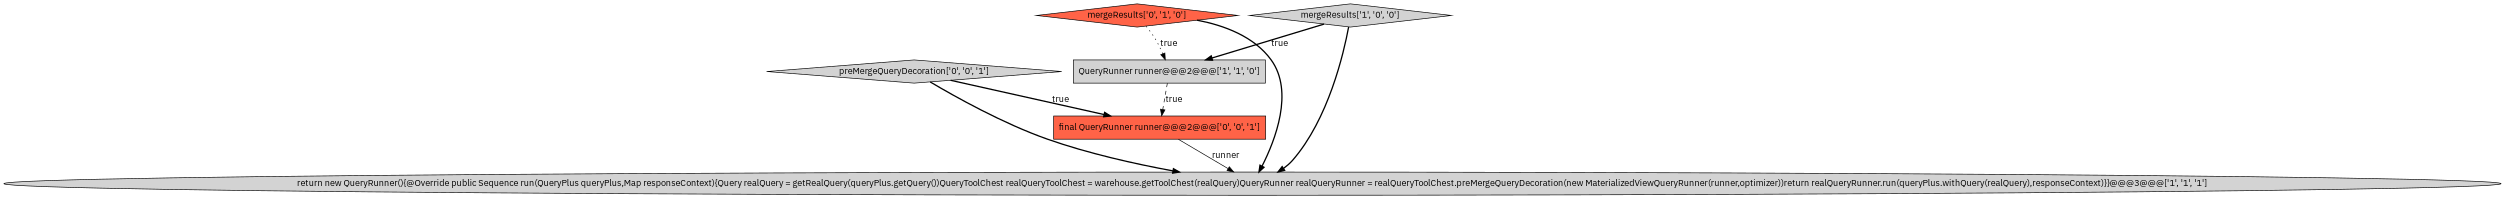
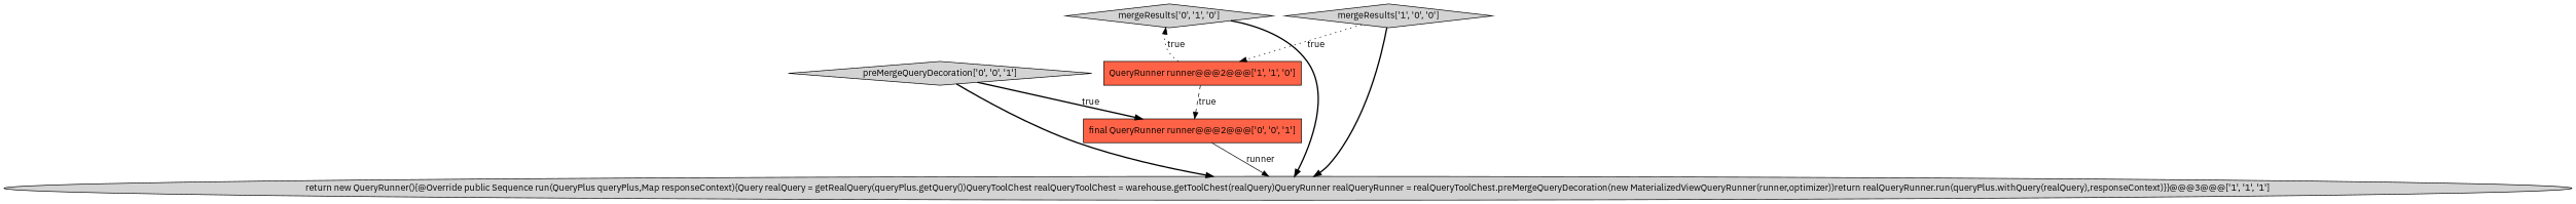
  digraph {
    fontname="IBM Plex Sans"
    node [fillcolor=lightgray fontname="IBM Plex Sans" shape=diamond style=filled]
    edge [fontname="IBM Plex Sans" style=bold]
    n1 [label="preMergeQueryDecoration['0', '0', '1']"]
    n2 [fillcolor=tomato label="final QueryRunner runner@@@2@@@['0', '0', '1']" shape=box]
    n3 [label="return new QueryRunner(){@Override public Sequence run(QueryPlus queryPlus,Map responseContext){Query realQuery = getRealQuery(queryPlus.getQuery())QueryToolChest realQueryToolChest = warehouse.getToolChest(realQuery)QueryRunner realQueryRunner = realQueryToolChest.preMergeQueryDecoration(new MaterializedViewQueryRunner(runner,optimizer))return realQueryRunner.run(queryPlus.withQuery(realQuery),responseContext)}}@@@3@@@['1', '1', '1']" shape=ellipse]
-   n4 [fillcolor=tomato label="mergeResults['0', '1', '0']"]
-   n5 [label="QueryRunner runner@@@2@@@['1', '1', '0']" shape=box]
+   n4 [label="mergeResults['0', '1', '0']"]
+   n5 [fillcolor=tomato label="QueryRunner runner@@@2@@@['1', '1', '0']" shape=box]
    n6 [label="mergeResults['1', '0', '0']"]
    n1 -> n2 [label=true]
    n1 -> n3
    n2 -> n3 [label=runner style=solid]
    n4 -> n3
-   n4 -> n5 [label=true style=dotted]
+   n5 -> n4 [label=true style=dotted]
    n5 -> n2 [label=true style=dashed]
    n6 -> n3
-   n6 -> n5 [label=true]
+   n6 -> n5 [label=true style=dotted]
  }
